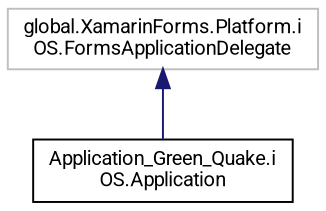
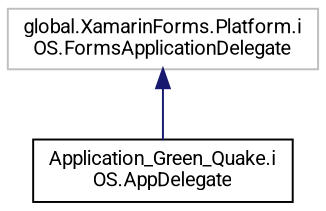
  digraph {
    rankdir=TB
    fontname=Roboto
    node [fillcolor=white fontname=Roboto fontsize=10 shape=record style=filled]
    n1 [color=grey75 height=0.2 label="global.XamarinForms.Platform.i\lOS.FormsApplicationDelegate" width=0.4]
-   n2 [color=black height=0.2 label="Application_Green_Quake.i\lOS.Application" width=0.4]
+   n2 [color=black height=0.2 label="Application_Green_Quake.i\lOS.AppDelegate" width=0.4]
    n1 -> n2 [color=midnightblue dir=back fontname=Roboto fontsize=10 labelfontname=Helvetica labelfontsize=10 style=solid]
  }
